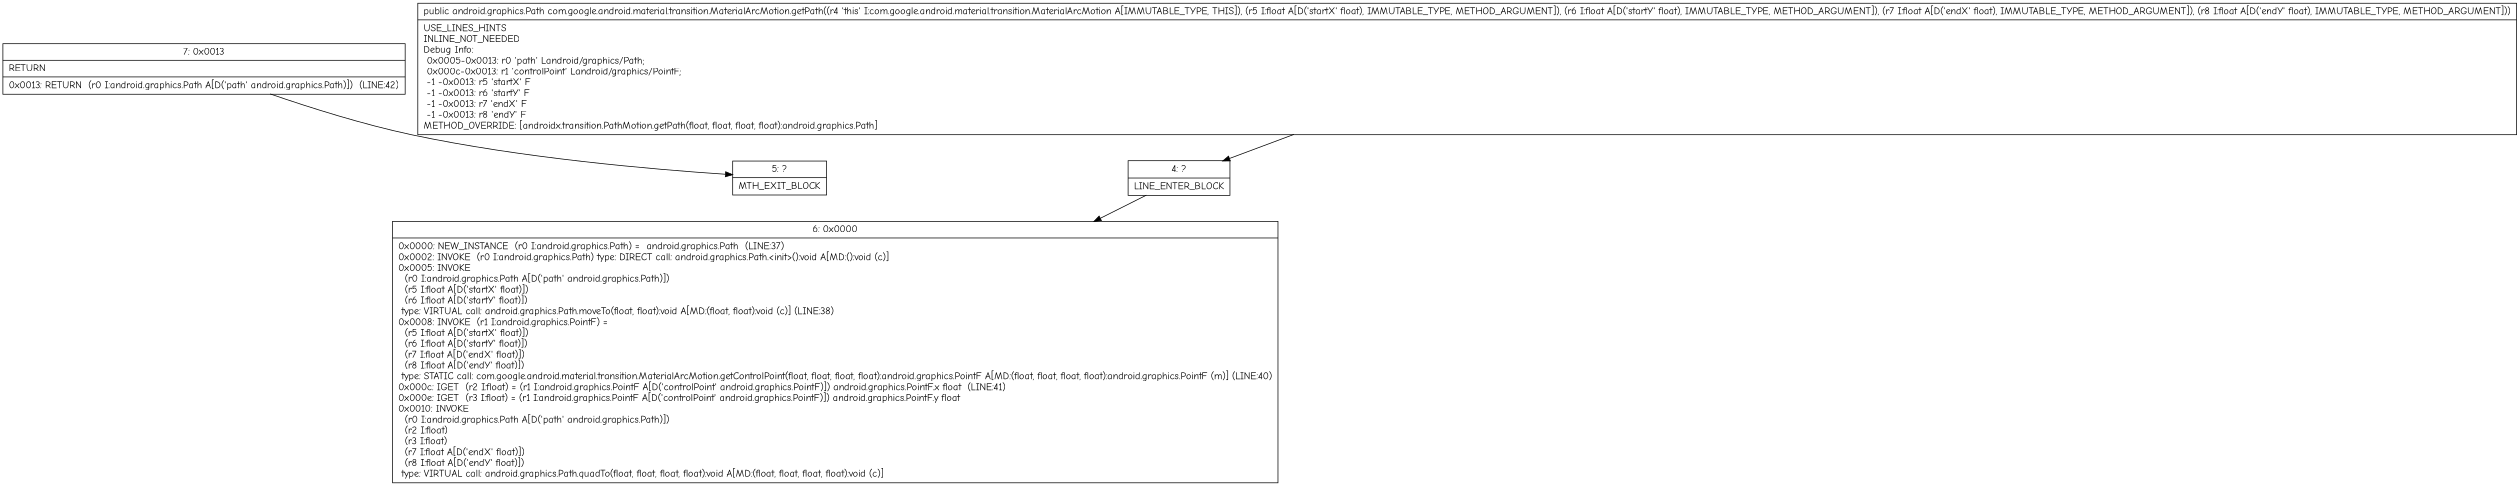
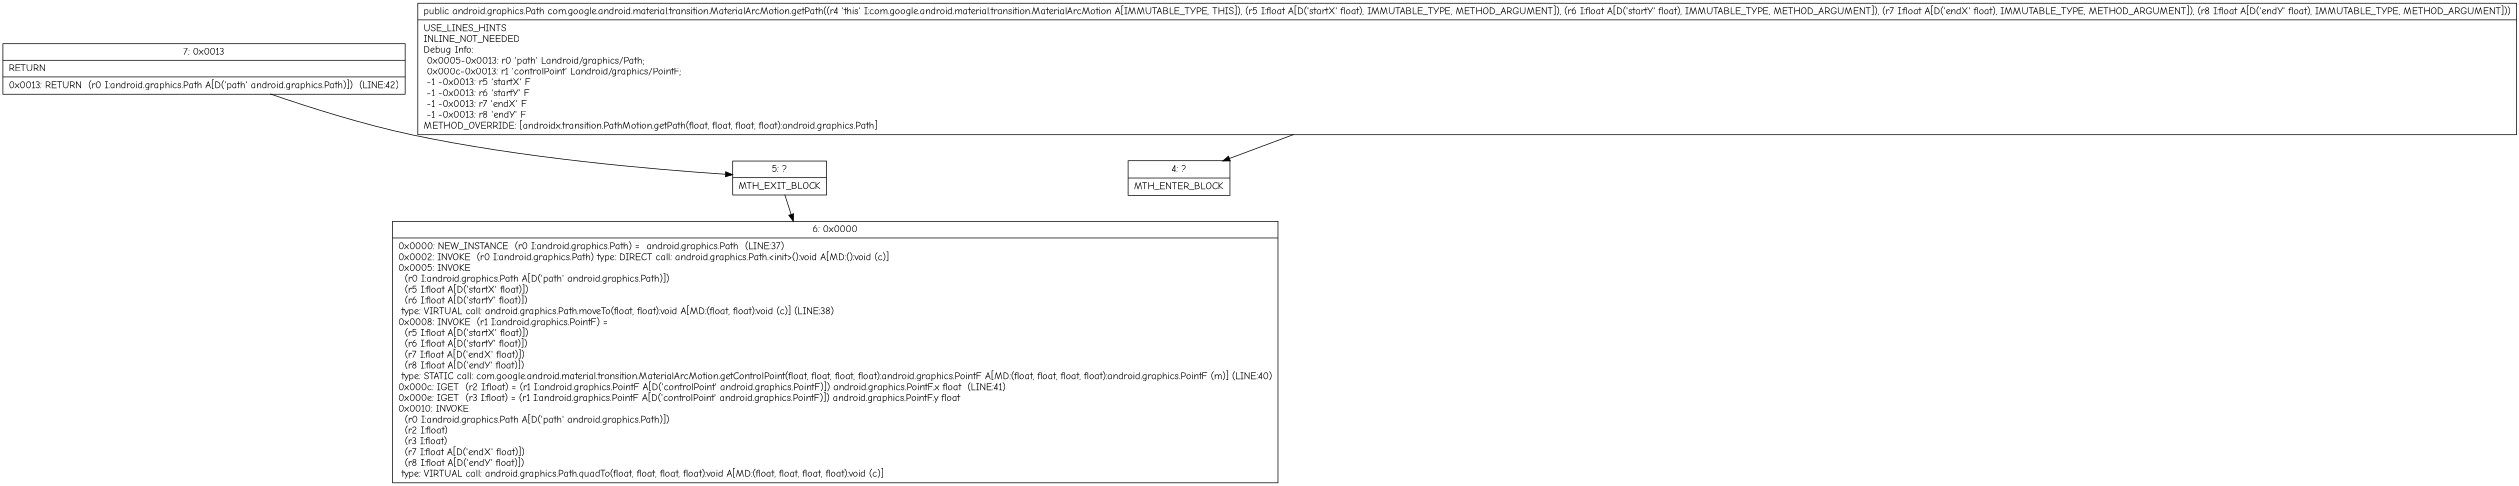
  digraph {
    fontname="Comic Neue"
    node [fontname="Comic Neue" shape=record]
    edge [fontname="Comic Neue"]
-   n1 [label="{4\:\ ?|LINE_ENTER_BLOCK\l}"]
+   n1 [label="{4\:\ ?|MTH_ENTER_BLOCK\l}"]
    n2 [label="{6\:\ 0x0000|0x0000: NEW_INSTANCE  (r0 I:android.graphics.Path) =  android.graphics.Path  (LINE:37)\l0x0002: INVOKE  (r0 I:android.graphics.Path) type: DIRECT call: android.graphics.Path.\<init\>():void A[MD:():void (c)]\l0x0005: INVOKE  \l  (r0 I:android.graphics.Path A[D('path' android.graphics.Path)])\l  (r5 I:float A[D('startX' float)])\l  (r6 I:float A[D('startY' float)])\l type: VIRTUAL call: android.graphics.Path.moveTo(float, float):void A[MD:(float, float):void (c)] (LINE:38)\l0x0008: INVOKE  (r1 I:android.graphics.PointF) = \l  (r5 I:float A[D('startX' float)])\l  (r6 I:float A[D('startY' float)])\l  (r7 I:float A[D('endX' float)])\l  (r8 I:float A[D('endY' float)])\l type: STATIC call: com.google.android.material.transition.MaterialArcMotion.getControlPoint(float, float, float, float):android.graphics.PointF A[MD:(float, float, float, float):android.graphics.PointF (m)] (LINE:40)\l0x000c: IGET  (r2 I:float) = (r1 I:android.graphics.PointF A[D('controlPoint' android.graphics.PointF)]) android.graphics.PointF.x float  (LINE:41)\l0x000e: IGET  (r3 I:float) = (r1 I:android.graphics.PointF A[D('controlPoint' android.graphics.PointF)]) android.graphics.PointF.y float \l0x0010: INVOKE  \l  (r0 I:android.graphics.Path A[D('path' android.graphics.Path)])\l  (r2 I:float)\l  (r3 I:float)\l  (r7 I:float A[D('endX' float)])\l  (r8 I:float A[D('endY' float)])\l type: VIRTUAL call: android.graphics.Path.quadTo(float, float, float, float):void A[MD:(float, float, float, float):void (c)]\l}"]
    n3 [label="{7\:\ 0x0013|RETURN\l|0x0013: RETURN  (r0 I:android.graphics.Path A[D('path' android.graphics.Path)])  (LINE:42)\l}"]
    n4 [label="{5\:\ ?|MTH_EXIT_BLOCK\l}"]
    n5 [label="{public android.graphics.Path com.google.android.material.transition.MaterialArcMotion.getPath((r4 'this' I:com.google.android.material.transition.MaterialArcMotion A[IMMUTABLE_TYPE, THIS]), (r5 I:float A[D('startX' float), IMMUTABLE_TYPE, METHOD_ARGUMENT]), (r6 I:float A[D('startY' float), IMMUTABLE_TYPE, METHOD_ARGUMENT]), (r7 I:float A[D('endX' float), IMMUTABLE_TYPE, METHOD_ARGUMENT]), (r8 I:float A[D('endY' float), IMMUTABLE_TYPE, METHOD_ARGUMENT]))  | USE_LINES_HINTS\lINLINE_NOT_NEEDED\lDebug Info:\l  0x0005\-0x0013: r0 'path' Landroid\/graphics\/Path;\l  0x000c\-0x0013: r1 'controlPoint' Landroid\/graphics\/PointF;\l  \-1 \-0x0013: r5 'startX' F\l  \-1 \-0x0013: r6 'startY' F\l  \-1 \-0x0013: r7 'endX' F\l  \-1 \-0x0013: r8 'endY' F\lMETHOD_OVERRIDE: [androidx.transition.PathMotion.getPath(float, float, float, float):android.graphics.Path]\l}"]
-   n1 -> n2
+   n4 -> n2
    n3 -> n4
    n5 -> n1
  }
